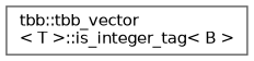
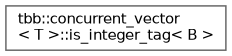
  digraph {
    rankdir=LR
-   n1 [color=grey40 fillcolor=white fontname=Helvetica fontsize=10 height=0.2 label="tbb::tbb_vector\l\< T \>::is_integer_tag\< B \>" shape=box style=filled width=0.4]
+   n1 [color=grey40 fillcolor=white fontname=Helvetica fontsize=10 height=0.2 label="tbb::concurrent_vector\l\< T \>::is_integer_tag\< B \>" shape=box style=filled width=0.4]
  }
